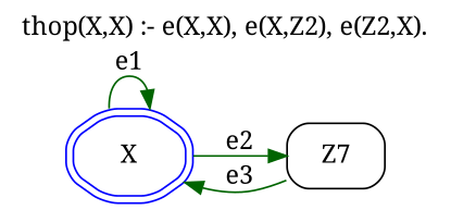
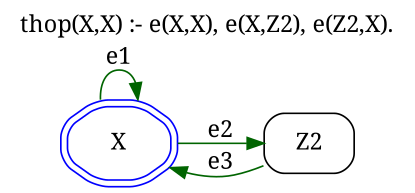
  digraph {
    label="thop(X,X) :- e(X,X), e(X,Z2), e(Z2,X)."
    labelloc=t
    rankdir=LR
    fontname="Noto Serif"
    node [fontname="Noto Serif" style=rounded]
    edge [color=darkgreen fontname="Noto Serif"]
    X [color=blue height=0.61111 shape=doubleoctagon width=0.86111]
-   Z2 [height=0.5 shape=box width=0.75 label=Z7]
+   Z2 [height=0.5 shape=box width=0.75]
    X -> X [label=e1]
    X -> Z2 [label=e2]
    Z2 -> X [label=e3]
  }
